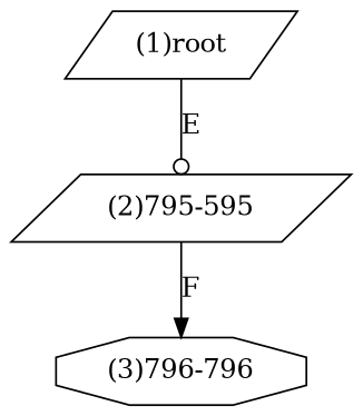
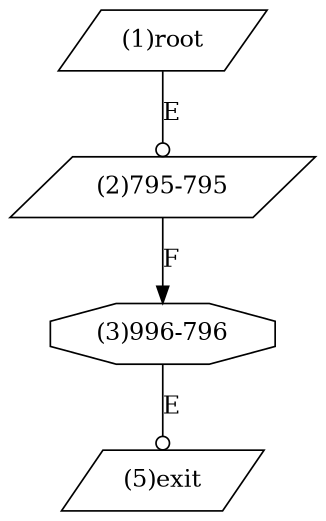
  digraph {
    node [shape=parallelogram]
    edge [arrowhead=odot]
    n1 [label="(1)root"]
-   n2 [label="(2)795-595"]
-   n3 [label="(3)796-796" shape=octagon]
+   n2 [label="(2)795-795"]
+   n3 [label="(3)996-796" shape=octagon]
+   n4 [label="(5)exit"]
    n1 -> n2 [label=E]
    n2 -> n3 [arrowhead=normal label=F]
+   n3 -> n4 [label=E]
  }
